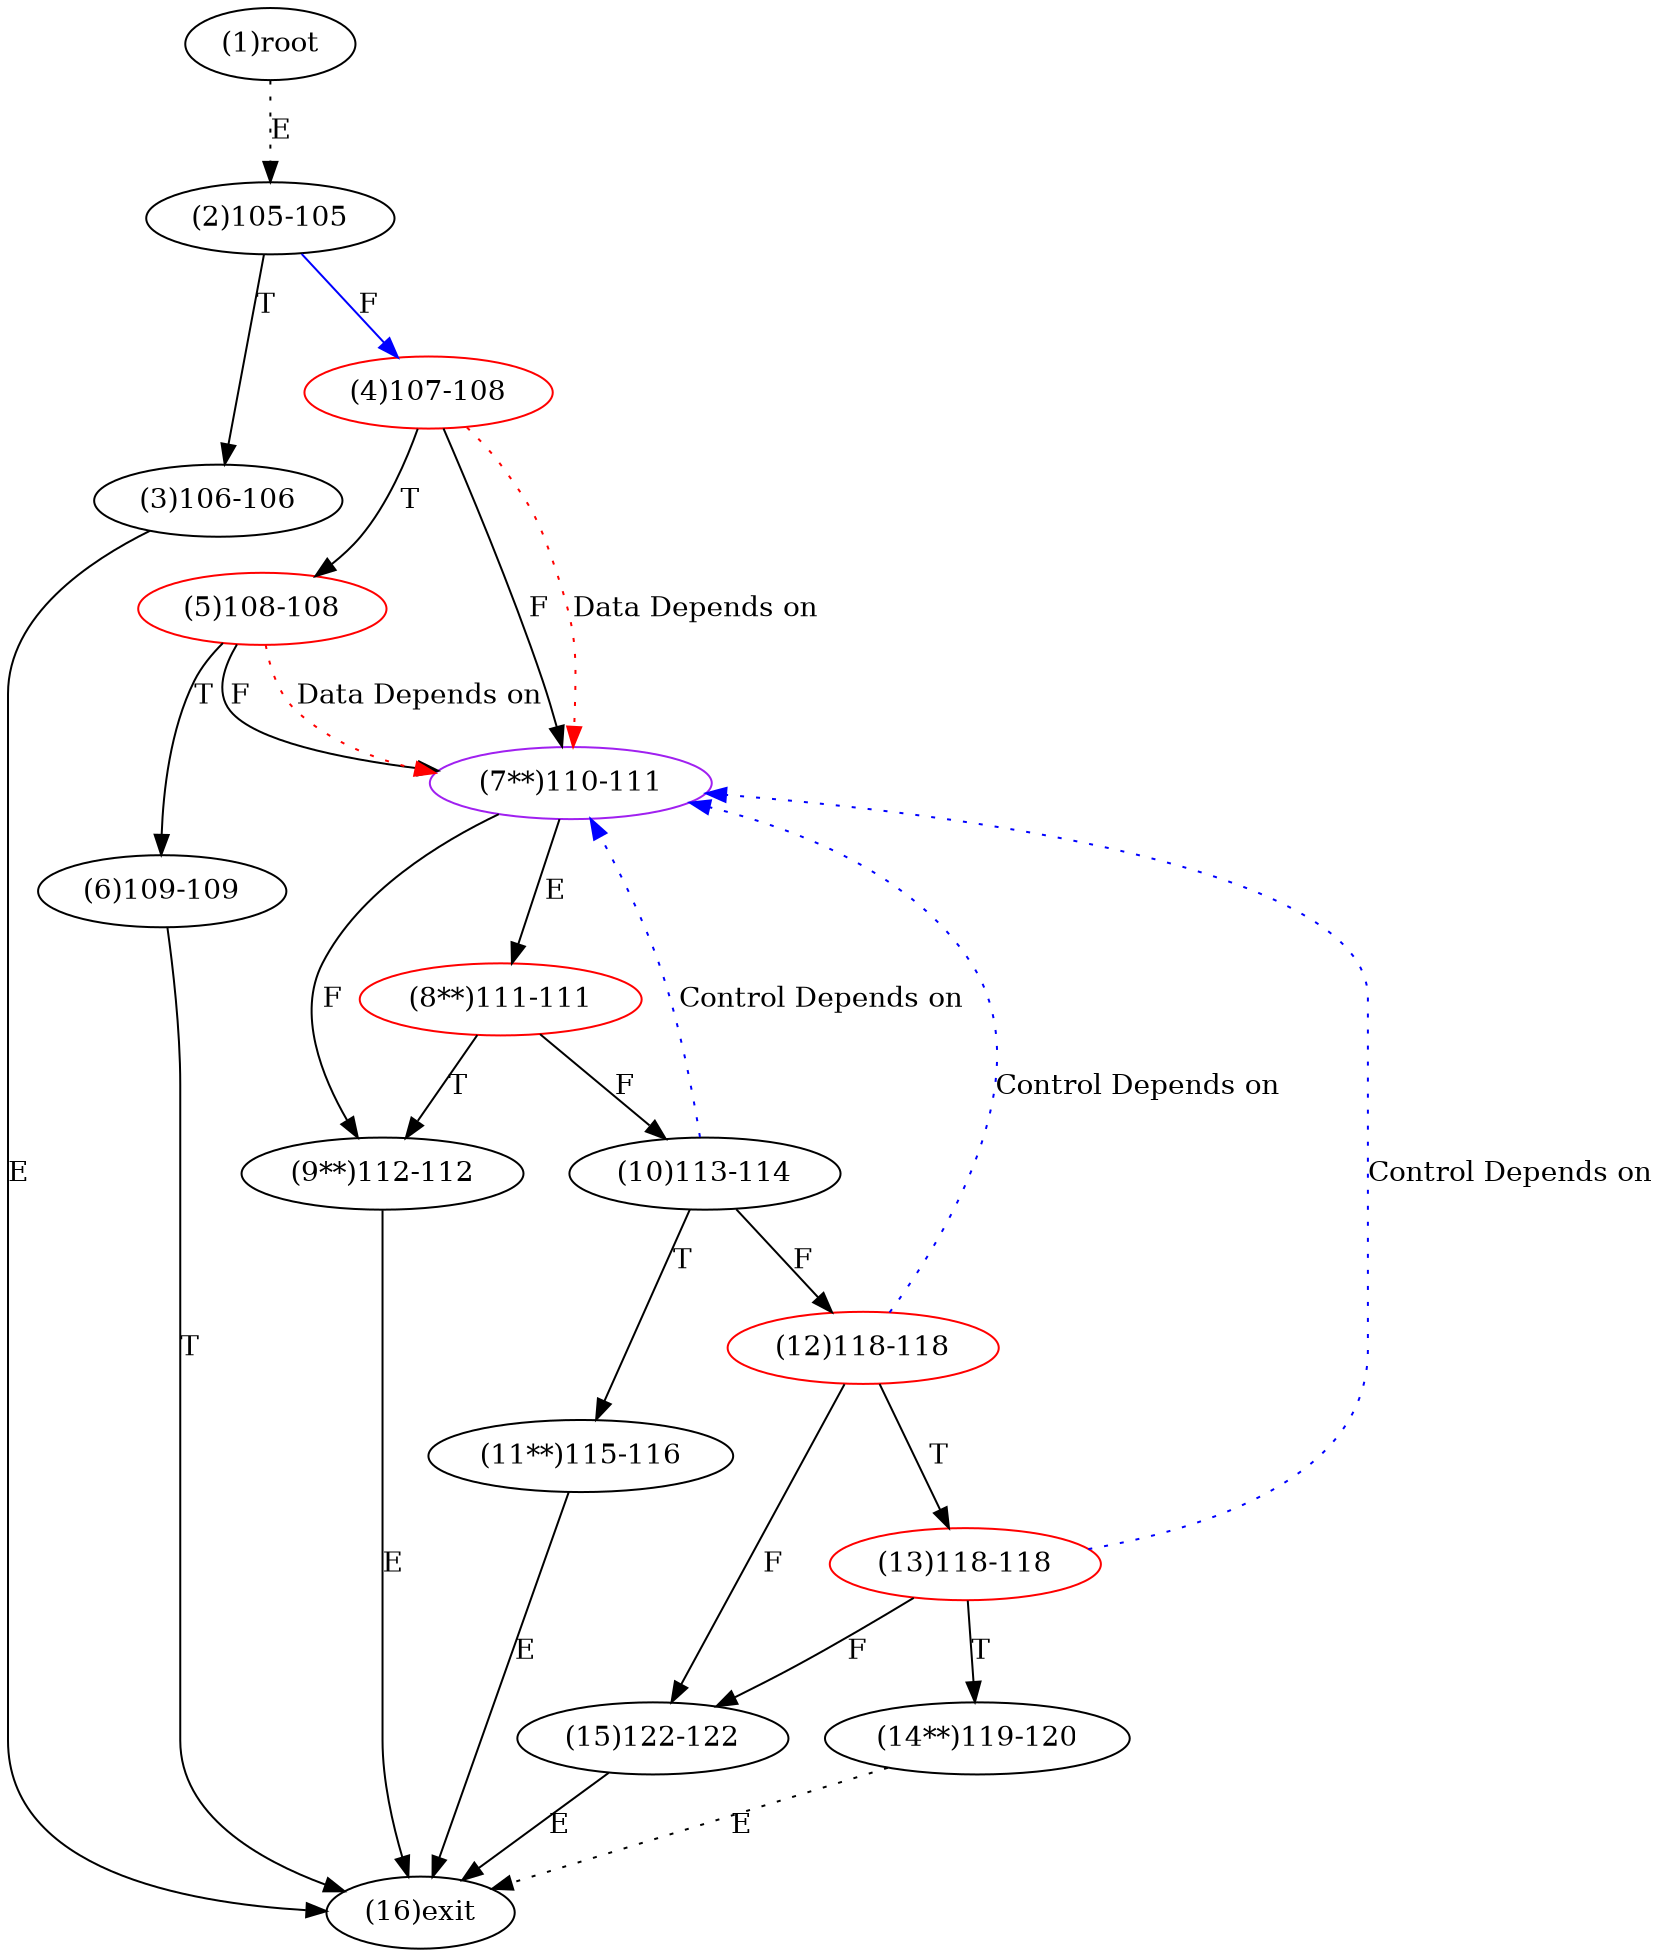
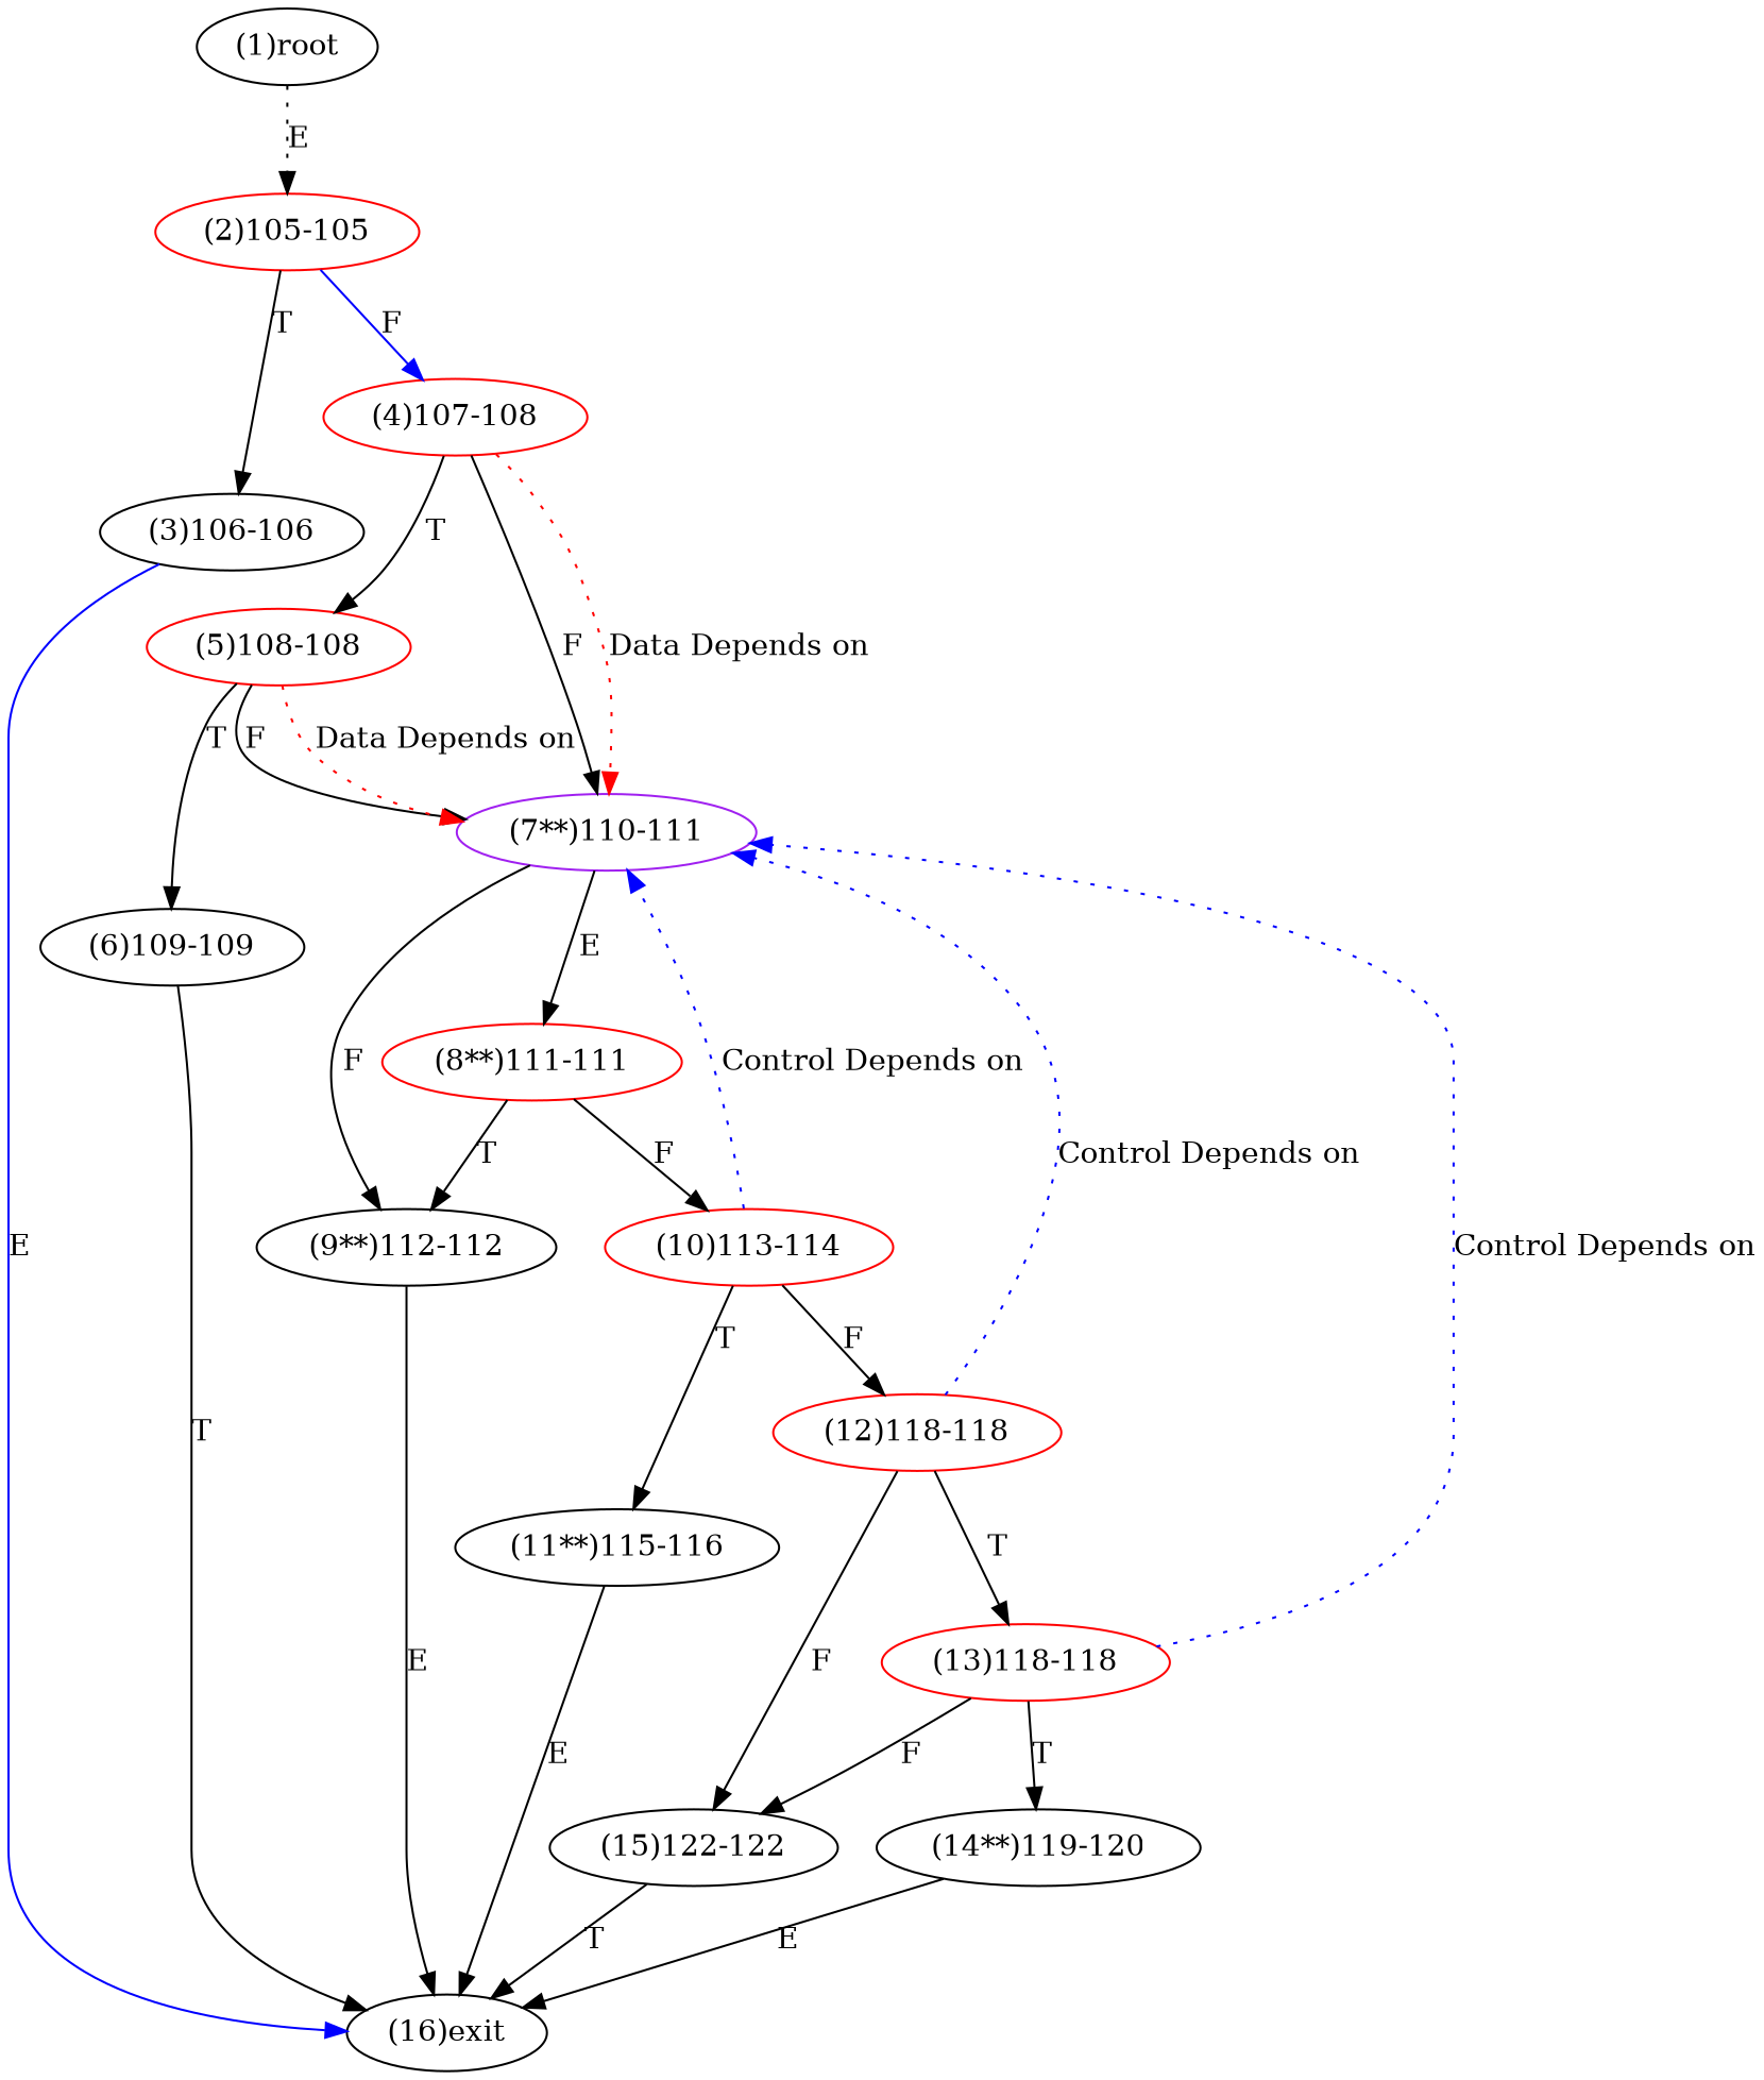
  digraph {
    n1 [label="(1)root"]
-   n2 [label="(2)105-105"]
+   n2 [label="(2)105-105" color=red]
    n3 [label="(3)106-106"]
    n4 [color=red label="(4)107-108"]
    n5 [label="(16)exit"]
    n6 [color=red label="(5)108-108"]
    n7 [color=purple label="(7**)110-111"]
    n8 [label="(6)109-109"]
    n9 [color=red label="(8**)111-111"]
    n10 [label="(9**)112-112"]
-   n11 [color=black label="(10)113-114"]
+   n11 [color=red label="(10)113-114"]
    n12 [label="(11**)115-116"]
    n13 [color=red label="(12)118-118"]
    n14 [color=red label="(13)118-118"]
    n15 [label="(15)122-122"]
    n16 [label="(14**)119-120"]
    n1 -> n2 [label=E style=dotted]
    n2 -> n3 [label=T]
    n2 -> n4 [color=blue label=F]
-   n3 -> n5 [label=E]
+   n3 -> n5 [label=E color=blue]
    n4 -> n6 [label=T]
    n4 -> n7 [label=F]
    n4 -> n7 [color=red label="Data Depends on" style=dotted]
    n6 -> n7 [label=F]
    n6 -> n7 [color=red label="Data Depends on" style=dotted]
    n6 -> n8 [label=T]
    n7 -> n9 [label=E]
    n7 -> n10 [label=F]
    n8 -> n5 [label=T]
    n9 -> n10 [label=T]
    n9 -> n11 [label=F]
    n10 -> n5 [label=E]
    n11 -> n7 [color=blue label="Control Depends on" style=dotted]
    n11 -> n12 [label=T]
    n11 -> n13 [label=F]
    n12 -> n5 [label=E]
    n13 -> n7 [color=blue label="Control Depends on" style=dotted]
    n13 -> n14 [label=T]
    n13 -> n15 [label=F]
    n14 -> n7 [color=blue label="Control Depends on" style=dotted]
    n14 -> n15 [label=F]
    n14 -> n16 [label=T]
-   n15 -> n5 [label=E]
-   n16 -> n5 [label=E style=dotted]
+   n15 -> n5 [label=T]
+   n16 -> n5 [label=E]
  }
